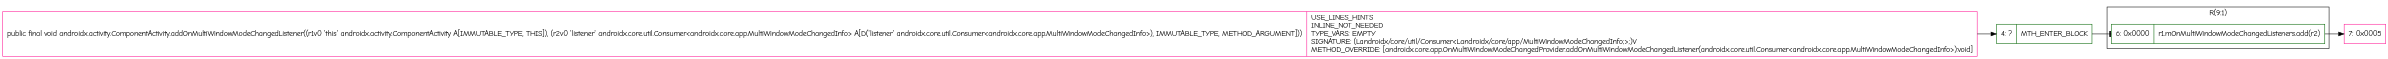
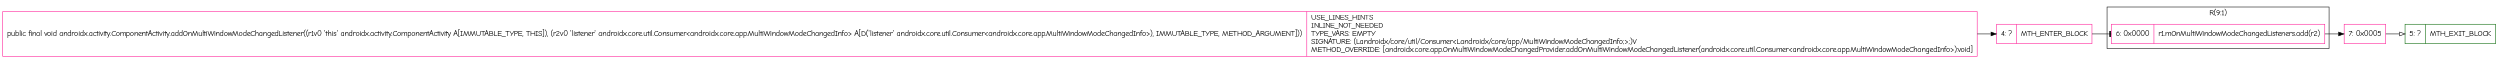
  digraph {
    fontname="Comic Neue"
    rankdir=LR
    node [color=deeppink fontname="Comic Neue" shape=record]
    edge [arrowhead=normal fontname="Comic Neue"]
-   n1 [color=darkgreen label="{6\:\ 0x0000|r1.mOnMultiWindowModeChangedListeners.add(r2)\l}"]
+   n1 [label="{6\:\ 0x0000|r1.mOnMultiWindowModeChangedListeners.add(r2)\l}"]
    n2 [label="{7\:\ 0x0005}"]
-   n4 [color=darkgreen label="{4\:\ ?|MTH_ENTER_BLOCK\l}"]
+   n3 [color=darkgreen label="{5\:\ ?|MTH_EXIT_BLOCK\l}"]
+   n4 [label="{4\:\ ?|MTH_ENTER_BLOCK\l}"]
    n5 [label="{public final void androidx.activity.ComponentActivity.addOnMultiWindowModeChangedListener((r1v0 'this' androidx.activity.ComponentActivity A[IMMUTABLE_TYPE, THIS]), (r2v0 'listener' androidx.core.util.Consumer\<androidx.core.app.MultiWindowModeChangedInfo\> A[D('listener' androidx.core.util.Consumer\<androidx.core.app.MultiWindowModeChangedInfo\>), IMMUTABLE_TYPE, METHOD_ARGUMENT]))  | USE_LINES_HINTS\lINLINE_NOT_NEEDED\lTYPE_VARS: EMPTY\lSIGNATURE: (Landroidx\/core\/util\/Consumer\<Landroidx\/core\/app\/MultiWindowModeChangedInfo;\>;)V\lMETHOD_OVERRIDE: [androidx.core.app.OnMultiWindowModeChangedProvider.addOnMultiWindowModeChangedListener(androidx.core.util.Consumer\<androidx.core.app.MultiWindowModeChangedInfo\>):void]\l}"]
    subgraph cluster_1 {
      label="R(9:1)"
      n1
    }
    n1 -> n2
+   n2 -> n3 [arrowhead=onormal]
    n4 -> n1 [arrowhead=tee]
    n5 -> n4
  }
